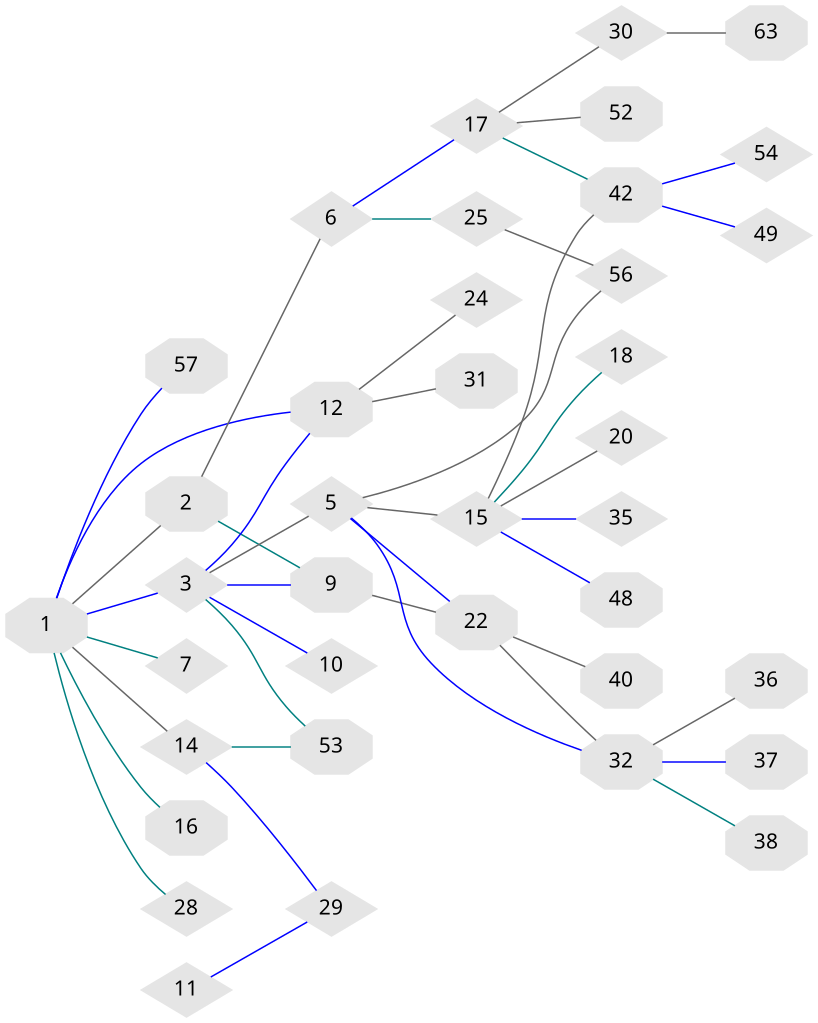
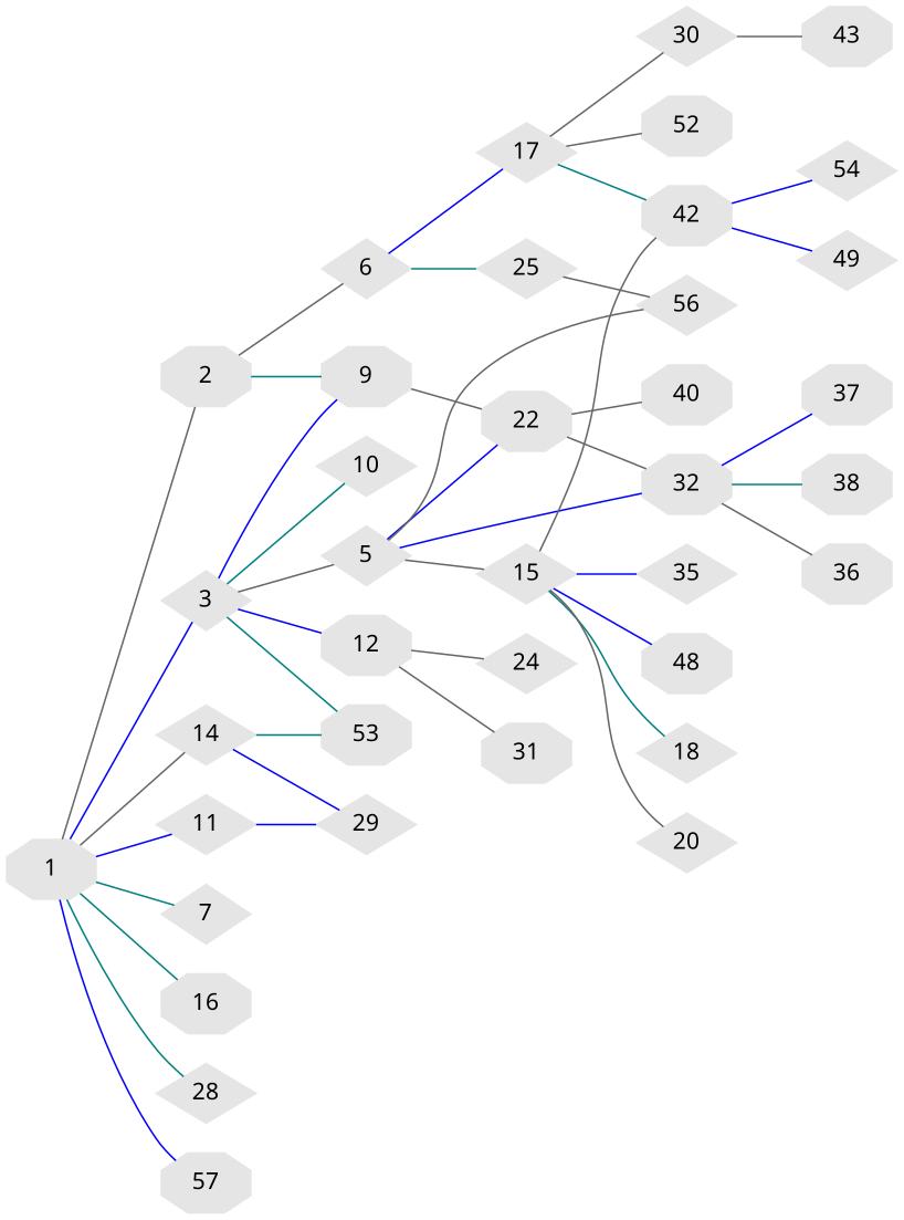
  graph {
    fontname="Noto Sans"
    rankdir=LR
    node [color=gray90 fontname="Noto Sans" shape=diamond style=filled]
    edge [color=gray40 fontname="Noto Sans"]
    1 [shape=octagon super="+4"]
    2 [shape=octagon]
    3 [super="+33"]
    7 [super="+55"]
    11
    14 [super="+39"]
    16 [shape=octagon super="+23"]
    28
    57 [shape=octagon]
    6 [super="+8"]
    9 [shape=octagon super="+27"]
    5 [super="+21"]
    10
    12 [shape=octagon super="+13"]
    53 [shape=octagon]
    29 [super="+44"]
    17 [super="+19"]
    25 [super="+41"]
    22 [shape=octagon super="+46"]
    15 [super="+26"]
    32 [shape=octagon super="+34"]
    56
    24
    31 [shape=octagon]
    18
    20 [super="+45"]
    35
    42 [shape=octagon super="+50"]
    48 [shape=octagon]
    40 [shape=octagon]
    36 [shape=octagon super="+47"]
    37 [shape=octagon]
    38 [shape=octagon]
    30
    52 [shape=octagon]
    49 [super="+58"]
    54
-   43 [shape=octagon super="+51" label=63]
+   43 [shape=octagon super="+51"]
    1 -- 2
    1 -- 3 [color=blue]
    1 -- 7 [color=teal]
-   1 -- 12 [color=blue]
+   1 -- 11 [color=blue]
    1 -- 14
    1 -- 16 [color=teal]
    1 -- 28 [color=teal]
    1 -- 57 [color=blue]
    2 -- 6
    2 -- 9 [color=teal]
    3 -- 9 [color=blue]
    3 -- 5
-   3 -- 10 [color=blue]
+   3 -- 10 [color=teal]
    3 -- 12 [color=blue]
    3 -- 53 [color=teal]
    11 -- 29 [color=blue]
    14 -- 53 [color=teal]
    14 -- 29 [color=blue]
    6 -- 17 [color=blue]
    6 -- 25 [color=teal]
    9 -- 22
    5 -- 22 [color=blue]
    5 -- 15
    5 -- 32 [color=blue]
    5 -- 56
    12 -- 24
    12 -- 31
    17 -- 42 [color=teal]
    17 -- 30
    17 -- 52
    25 -- 56
    22 -- 32
    22 -- 40
    15 -- 18 [color=teal]
    15 -- 20
    15 -- 35 [color=blue]
    15 -- 42
    15 -- 48 [color=blue]
    32 -- 36
    32 -- 37 [color=blue]
    32 -- 38 [color=teal]
    42 -- 49 [color=blue]
    42 -- 54 [color=blue]
    30 -- 43
  }
